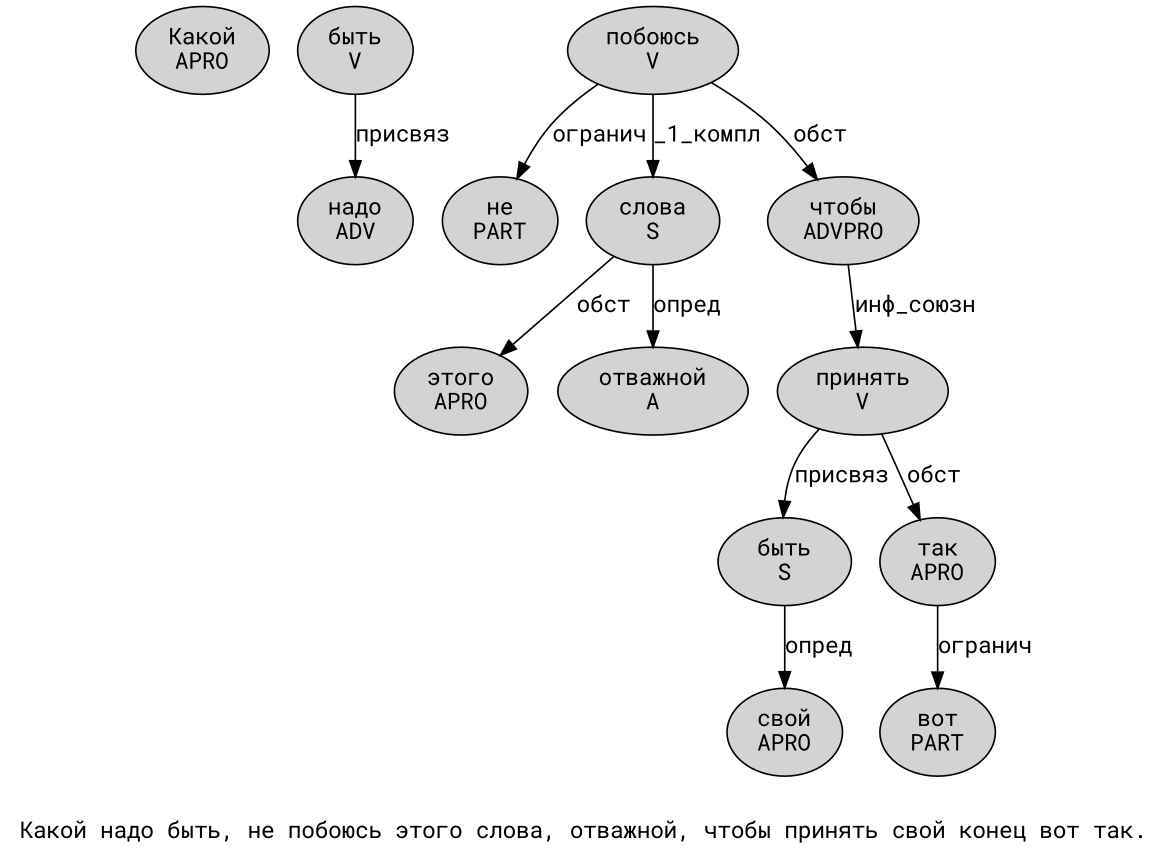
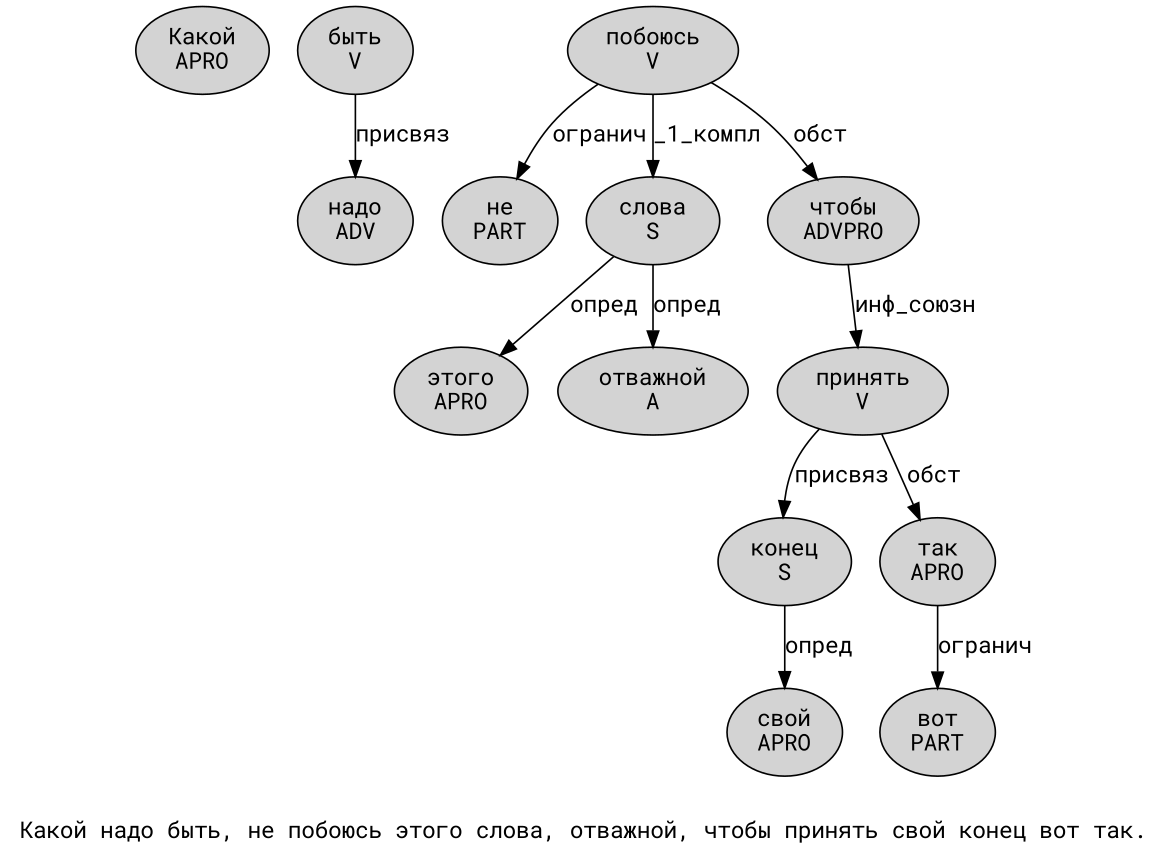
  digraph {
    fontname="Roboto Mono"
    label="Какой надо быть, не побоюсь этого слова, отважной, чтобы принять свой конец вот так."
    node [fillcolor=lightgray fontname="Roboto Mono" penwidth=1 shape=ellipse style=filled]
    edge [fontname="Roboto Mono"]
    n1 [label="Какой\nAPRO"]
    n2 [label="надо\nADV"]
    n3 [label="быть\nV"]
    n4 [label="не\nPART"]
    n5 [label="побоюсь\nV"]
    n6 [label="слова\nS"]
    n7 [label="чтобы\nADVPRO"]
    n8 [label="этого\nAPRO"]
    n9 [label="отважной\nA"]
    n10 [label="принять\nV"]
-   n11 [label="быть\nS"]
+   n11 [label="конец\nS"]
    n12 [label="так\nAPRO"]
    n13 [label="свой\nAPRO"]
    n14 [label="вот\nPART"]
    n3 -> n2 [label="присвяз"]
    n5 -> n4 [label="огранич"]
    n5 -> n6 [label="_1_компл"]
    n5 -> n7 [label="обст"]
-   n6 -> n8 [label="обст"]
+   n6 -> n8 [label="опред"]
    n6 -> n9 [label="опред"]
    n7 -> n10 [label="инф_союзн"]
    n10 -> n11 [label="присвяз"]
    n10 -> n12 [label="обст"]
    n11 -> n13 [label="опред"]
    n12 -> n14 [label="огранич"]
  }
